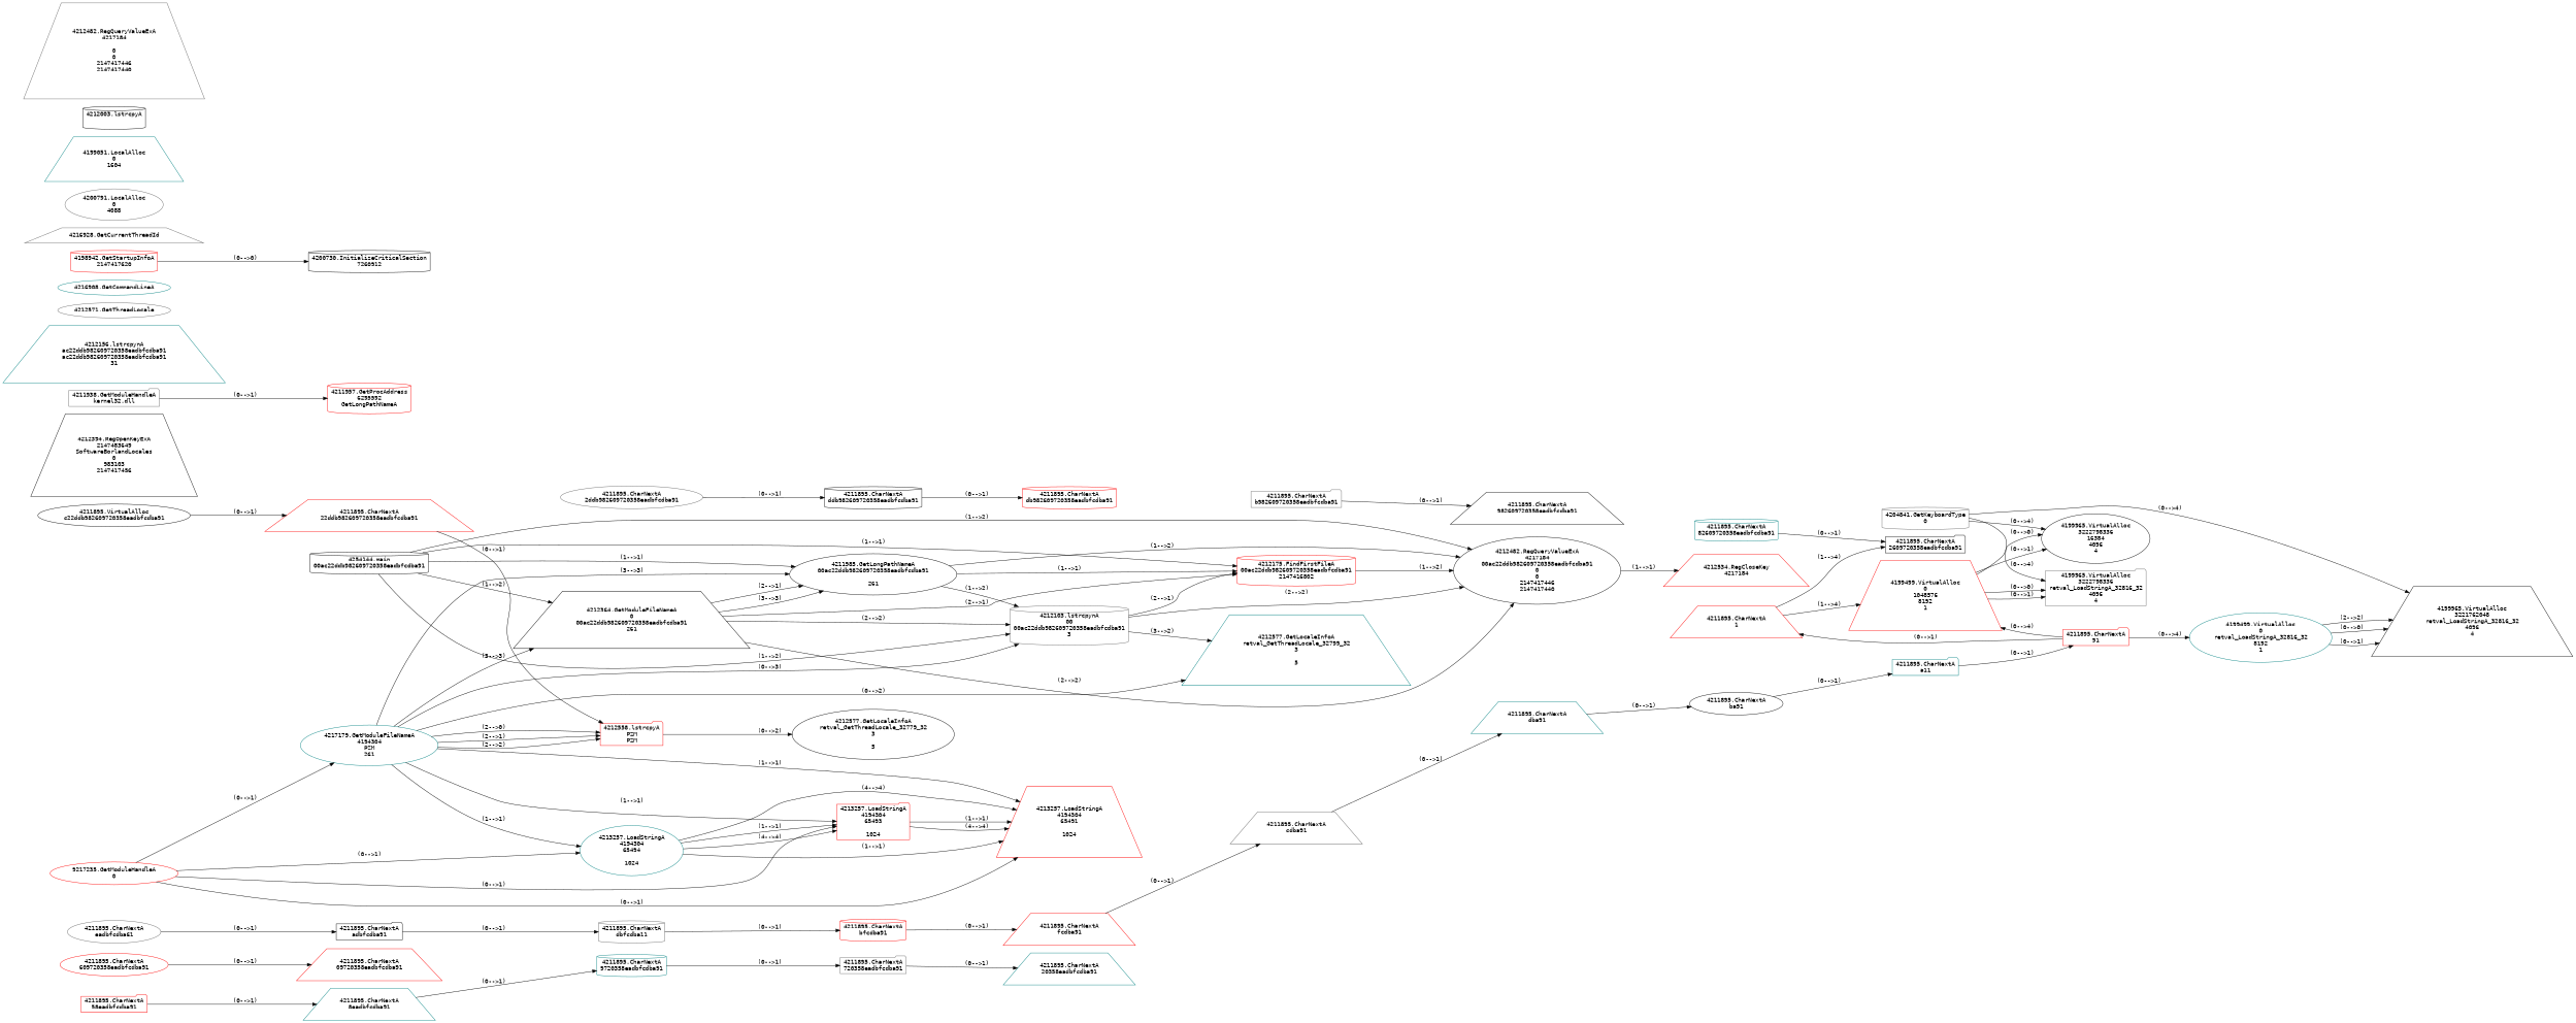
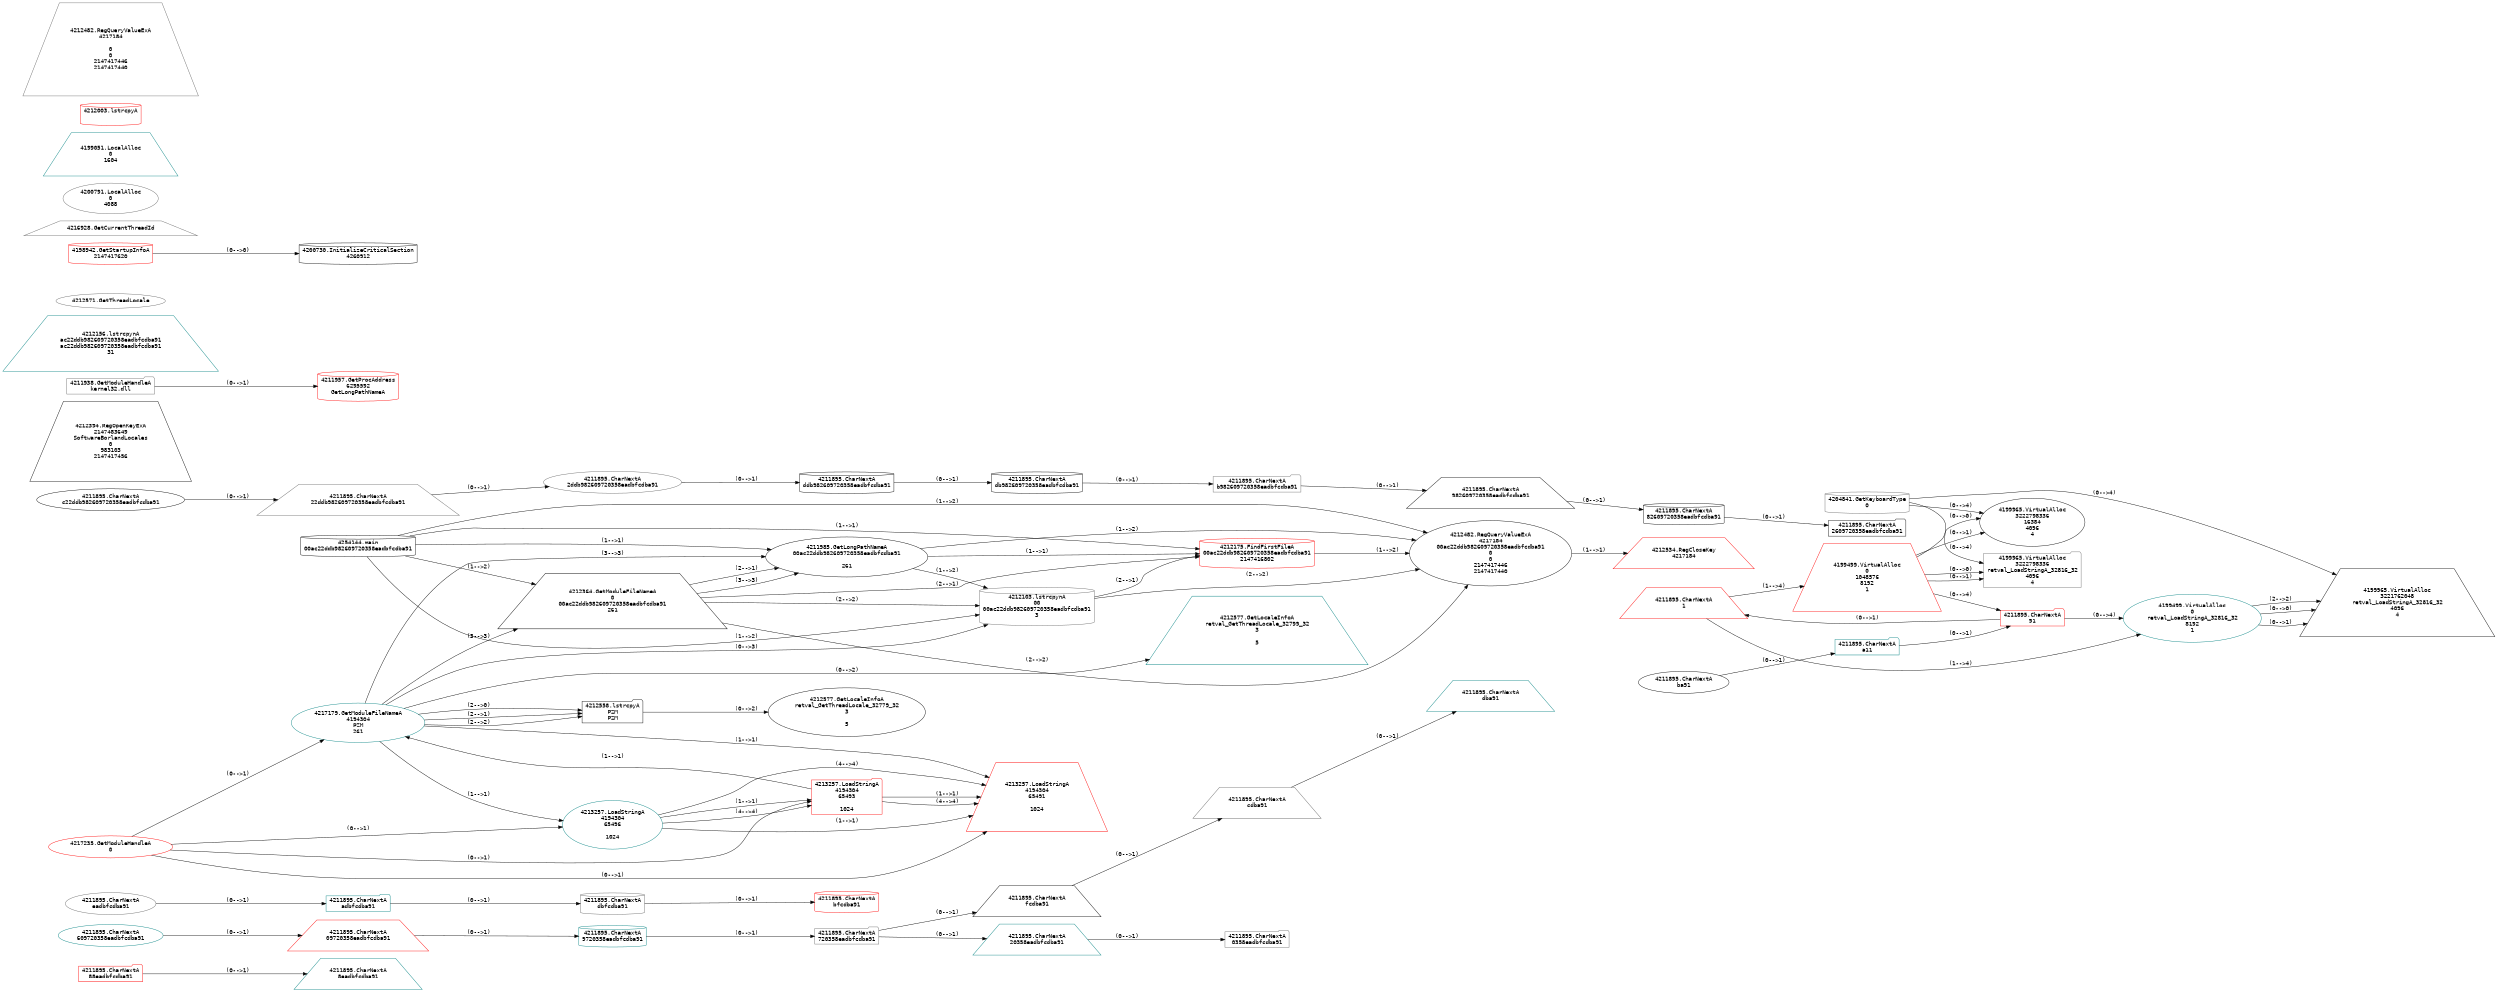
  digraph {
    fontname="DejaVu Sans Mono"
    rankdir=LR
    node [color=black fontname="DejaVu Sans Mono" shape=trapezium]
    edge [fontname="DejaVu Sans Mono"]
    n1 [label="4254144.main\n00ac22ddb982609720358eadbfcdba91" shape=cylinder]
    n2 [label="4212364.GetModuleFileNameA\n0\n00ac22ddb982609720358eadbfcdba91\n261"]
    n3 [label="4211985.GetLongPathNameA\n00ac22ddb982609720358eadbfcdba91\n\n261" shape=ellipse]
    n4 [color=gray40 label="4212103.lstrcpynA\n00\n00ac22ddb982609720358eadbfcdba91\n3" shape=cylinder]
    n5 [color=red label="4212175.FindFirstFileA\n00ac22ddb982609720358eadbfcdba91\n2147416802" shape=cylinder]
    n6 [label="4212482.RegQueryValueExA\n4217184\n00ac22ddb982609720358eadbfcdba91\n0\n0\n2147417446\n2147417440" shape=ellipse]
    n7 [color=teal label="4212577.GetLocaleInfoA\nretval_GetThreadLocale_32799_32\n3\n\n5"]
    n8 [color=red label="4212534.RegCloseKey\n4217184"]
-   n9 [color=red label="9217235.GetModuleHandleA\n0" shape=ellipse]
+   n9 [color=red label="4217235.GetModuleHandleA\n0" shape=ellipse]
    n10 [color=teal label="4217179.GetModuleFileNameA\n4194304\nPZM\n261" shape=ellipse]
-   n11 [color=teal label="4213257.LoadStringA\n4194304\n65494\n\n1024" shape=ellipse]
+   n11 [color=teal label="4213257.LoadStringA\n4194304\n65496\n\n1024" shape=ellipse]
    n12 [color=red label="4213257.LoadStringA\n4194304\n65493\n\n1024" shape=folder]
    n13 [color=red label="4213257.LoadStringA\n4194304\n65491\n\n1024"]
-   n14 [color=red label="4212558.lstrcpyA\nPZM\nPZM" shape=folder]
+   n14 [label="4212558.lstrcpyA\nPZM\nPZM" shape=folder]
    n15 [label="4212577.GetLocaleInfoA\nretval_GetThreadLocale_32779_32\n3\n\n5" shape=ellipse]
    n16 [label="4212394.RegOpenKeyExA\n2147483649\nSoftware\Borland\Locales\n0\n983103\n2147417456"]
    n17 [color=gray40 label="4211938.GetModuleHandleA\nkernel32.dll" shape=folder]
    n18 [color=red label="4211957.GetProcAddress\n6295592\nGetLongPathNameA" shape=cylinder]
-   n19 [label="4211895.VirtualAlloc\nc22ddb982609720358eadbfcdba91" shape=ellipse]
-   n20 [color=red label="4211895.CharNextA\n22ddb982609720358eadbfcdba91"]
+   n19 [label="4211895.CharNextA\nc22ddb982609720358eadbfcdba91" shape=ellipse]
+   n20 [color=gray40 label="4211895.CharNextA\n22ddb982609720358eadbfcdba91"]
    n21 [color=gray40 label="4211895.CharNextA\n2ddb982609720358eadbfcdba91" shape=ellipse]
    n22 [label="4211895.CharNextA\nddb982609720358eadbfcdba91" shape=cylinder]
-   n23 [color=red label="4211895.CharNextA\ndb982609720358eadbfcdba91" shape=cylinder]
+   n23 [label="4211895.CharNextA\ndb982609720358eadbfcdba91" shape=cylinder]
    n24 [color=gray40 label="4211895.CharNextA\nb982609720358eadbfcdba91" shape=folder]
    n25 [label="4211895.CharNextA\n982609720358eadbfcdba91"]
-   n26 [color=teal label="4211895.CharNextA\n82609720358eadbfcdba91" shape=cylinder]
+   n26 [label="4211895.CharNextA\n82609720358eadbfcdba91" shape=cylinder]
    n27 [label="4211895.CharNextA\n2609720358eadbfcdba91" shape=folder]
-   n28 [color=red label="4211895.CharNextA\n609720358eadbfcdba91" shape=ellipse]
+   n28 [color=teal label="4211895.CharNextA\n609720358eadbfcdba91" shape=ellipse]
    n29 [color=red label="4211895.CharNextA\n09720358eadbfcdba91"]
    n30 [color=teal label="4211895.CharNextA\n9720358eadbfcdba91" shape=cylinder]
    n31 [color=gray40 label="4211895.CharNextA\n720358eadbfcdba91" shape=folder]
    n32 [color=teal label="4211895.CharNextA\n20358eadbfcdba91"]
-   n34 [color=red label="4211895.CharNextA\n58eadbfcdba91" shape=folder]
+   n33 [color=gray40 label="4211895.CharNextA\n0358eadbfcdba91" shape=folder]
+   n34 [color=red label="4211895.CharNextA\n88eadbfcdba91" shape=folder]
    n35 [color=teal label="4211895.CharNextA\n8eadbfcdba91"]
-   n36 [color=gray40 label="4211895.CharNextA\neadbfcdba61" shape=ellipse]
-   n37 [label="4211895.CharNextA\nadbfcdba91" shape=folder]
-   n38 [color=gray40 label="4211895.CharNextA\ndbfcdba11" shape=cylinder]
+   n36 [color=gray40 label="4211895.CharNextA\neadbfcdba91" shape=ellipse]
+   n37 [color=teal label="4211895.CharNextA\nadbfcdba91" shape=folder]
+   n38 [color=gray40 label="4211895.CharNextA\ndbfcdba91" shape=cylinder]
    n39 [color=red label="4211895.CharNextA\nbfcdba91" shape=cylinder]
-   n40 [color=red label="4211895.CharNextA\nfcdba91"]
+   n40 [label="4211895.CharNextA\nfcdba91"]
    n41 [color=gray40 label="4211895.CharNextA\ncdba91"]
    n42 [color=teal label="4211895.CharNextA\ndba91"]
    n43 [label="4211895.CharNextA\nba91" shape=ellipse]
    n44 [color=teal label="4211895.CharNextA\na11" shape=folder]
    n45 [color=red label="4211895.CharNextA\n91" shape=folder]
    n46 [color=red label="4211895.CharNextA\n1"]
    n47 [color=red label="4199499.VirtualAlloc\n0\n1048576\n8192\n1"]
    n48 [color=teal label="4199499.VirtualAlloc\n0\nretval_LoadStringA_32816_32\n8192\n1" shape=ellipse]
    n49 [label="4199965.VirtualAlloc\n3222798336\n16384\n4096\n4" shape=ellipse]
    n50 [color=gray40 label="4199965.VirtualAlloc\n3222798336\nretval_LoadStringA_32816_32\n4096\n4" shape=folder]
    n51 [label="4199965.VirtualAlloc\n3221762048\nretval_LoadStringA_32816_32\n4096\n4"]
    n52 [color=teal label="4212156.lstrcpynA\nac22ddb982609720358eadbfcdba91\nac22ddb982609720358eadbfcdba91\n31"]
    n53 [color=gray40 label="4212571.GetThreadLocale\n" shape=ellipse]
    n54 [color=gray40 label="4204841.GetKeyboardType\n0" shape=cylinder]
-   n55 [color=teal label="4216908.GetCommandLineA\n" shape=ellipse]
    n56 [color=red label="4198942.GetStartupInfoA\n2147417620" shape=cylinder]
-   n57 [label="4200730.InitializeCriticalSection\n7260912" shape=cylinder]
+   n57 [label="4200730.InitializeCriticalSection\n4260912" shape=cylinder]
    n58 [color=gray40 label="4216928.GetCurrentThreadId\n"]
    n59 [color=gray40 label="4200791.LocalAlloc\n0\n4088" shape=ellipse]
    n60 [color=teal label="4199051.LocalAlloc\n0\n1604"]
-   n61 [label="4212003.lstrcpyA\n\n" shape=cylinder]
+   n61 [color=red label="4212003.lstrcpyA\n\n" shape=cylinder]
    n62 [color=gray40 label="4212482.RegQueryValueExA\n4217184\n\n0\n0\n2147417446\n2147417440"]
    n1 -> n2 [label="(1-->2)"]
    n1 -> n3 [label="(1-->1)"]
    n1 -> n4 [label="(1-->2)"]
    n1 -> n5 [label="(1-->1)"]
    n1 -> n6 [label="(1-->2)"]
    n2 -> n3 [label="(2-->1)"]
    n2 -> n3 [label="(3-->3)"]
    n2 -> n4 [label="(2-->2)"]
    n2 -> n5 [label="(2-->1)"]
    n2 -> n6 [label="(2-->2)"]
    n3 -> n4 [label="(1-->2)"]
    n3 -> n5 [label="(1-->1)"]
    n3 -> n6 [label="(1-->2)"]
    n4 -> n5 [label="(2-->1)"]
    n4 -> n6 [label="(2-->2)"]
-   n4 -> n7 [label="(3-->2)"]
    n5 -> n6 [label="(1-->2)"]
    n6 -> n8 [label="(1-->1)"]
    n9 -> n10 [label="(0-->1)"]
    n9 -> n11 [label="(0-->1)"]
    n9 -> n12 [label="(0-->1)"]
    n9 -> n13 [label="(0-->1)"]
    n10 -> n2 [label="(3-->3)"]
    n10 -> n3 [label="(3-->3)"]
    n10 -> n4 [label="(0-->3)"]
    n10 -> n7 [label="(0-->2)"]
    n10 -> n11 [label="(1-->1)"]
-   n10 -> n12 [label="(1-->1)"]
+   n12 -> n10 [label="(1-->1)"]
    n10 -> n13 [label="(1-->1)"]
    n10 -> n14 [label="(2-->1)"]
    n10 -> n14 [label="(2-->2)"]
    n10 -> n14 [label="(2-->0)"]
    n11 -> n12 [label="(1-->1)"]
    n11 -> n12 [label="(4-->4)"]
    n11 -> n13 [label="(1-->1)"]
    n11 -> n13 [label="(4-->4)"]
    n12 -> n13 [label="(1-->1)"]
    n12 -> n13 [label="(4-->4)"]
    n14 -> n15 [label="(0-->2)"]
    n17 -> n18 [label="(0-->1)"]
    n19 -> n20 [label="(0-->1)"]
-   n20 -> n14 [label="(0-->1)"]
+   n20 -> n21 [label="(0-->1)"]
    n21 -> n22 [label="(0-->1)"]
    n22 -> n23 [label="(0-->1)"]
+   n23 -> n24 [label="(0-->1)"]
    n24 -> n25 [label="(0-->1)"]
+   n25 -> n26 [label="(0-->1)"]
    n26 -> n27 [label="(0-->1)"]
    n28 -> n29 [label="(0-->1)"]
-   n35 -> n30 [label="(0-->1)"]
+   n29 -> n30 [label="(0-->1)"]
    n30 -> n31 [label="(0-->1)"]
    n31 -> n32 [label="(0-->1)"]
+   n32 -> n33 [label="(0-->1)"]
    n34 -> n35 [label="(0-->1)"]
    n36 -> n37 [label="(0-->1)"]
    n37 -> n38 [label="(0-->1)"]
    n38 -> n39 [label="(0-->1)"]
-   n39 -> n40 [label="(0-->1)"]
+   n31 -> n40 [label="(0-->1)"]
    n40 -> n41 [label="(0-->1)"]
    n41 -> n42 [label="(0-->1)"]
-   n42 -> n43 [label="(0-->1)"]
    n43 -> n44 [label="(0-->1)"]
    n44 -> n45 [label="(0-->1)"]
    n45 -> n46 [label="(0-->1)"]
-   n45 -> n47 [label="(0-->4)"]
+   n47 -> n45 [label="(0-->4)"]
    n45 -> n48 [label="(0-->4)"]
    n46 -> n47 [label="(1-->4)"]
-   n46 -> n27 [label="(1-->4)"]
+   n46 -> n48 [label="(1-->4)"]
    n47 -> n49 [label="(0-->1)"]
    n47 -> n49 [label="(0-->0)"]
    n47 -> n50 [label="(0-->1)"]
    n47 -> n50 [label="(0-->0)"]
    n48 -> n51 [label="(0-->1)"]
    n48 -> n51 [label="(2-->2)"]
    n48 -> n51 [label="(0-->0)"]
    n54 -> n49 [label="(0-->4)"]
    n54 -> n50 [label="(0-->4)"]
    n54 -> n51 [label="(0-->4)"]
    n56 -> n57 [label="(0-->0)"]
  }
